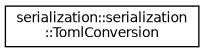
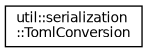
  digraph {
    rankdir=LR
-   n1 [color=black fillcolor=white fontname=Helvetica fontsize=10 height=0.2 label="serialization::serialization\l::TomlConversion" shape=record style=filled width=0.4]
+   n1 [color=black fillcolor=white fontname=Helvetica fontsize=10 height=0.2 label="util::serialization\l::TomlConversion" shape=record style=filled width=0.4]
  }
